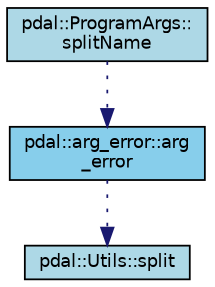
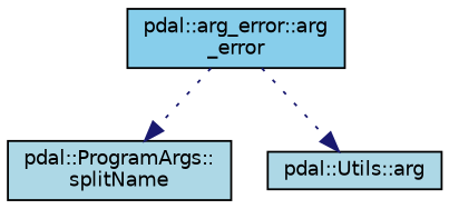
  digraph {
    rankdir=TB
    node [color=black fillcolor=lightblue fontname=Helvetica fontsize=10 shape=record style=filled]
    edge [color=midnightblue fontname=Helvetica fontsize=10 labelfontname=Helvetica labelfontsize=10 style=dotted]
    n1 [fontcolor=black height=0.2 label="pdal::ProgramArgs::\lsplitName" width=0.4]
    n2 [fillcolor=skyblue height=0.2 label="pdal::arg_error::arg\l_error" width=0.4]
-   n3 [height=0.2 label="pdal::Utils::split" width=0.4]
-   n1 -> n2
+   n3 [height=0.2 label="pdal::Utils::arg" width=0.4]
+   n2 -> n1
    n2 -> n3
  }
